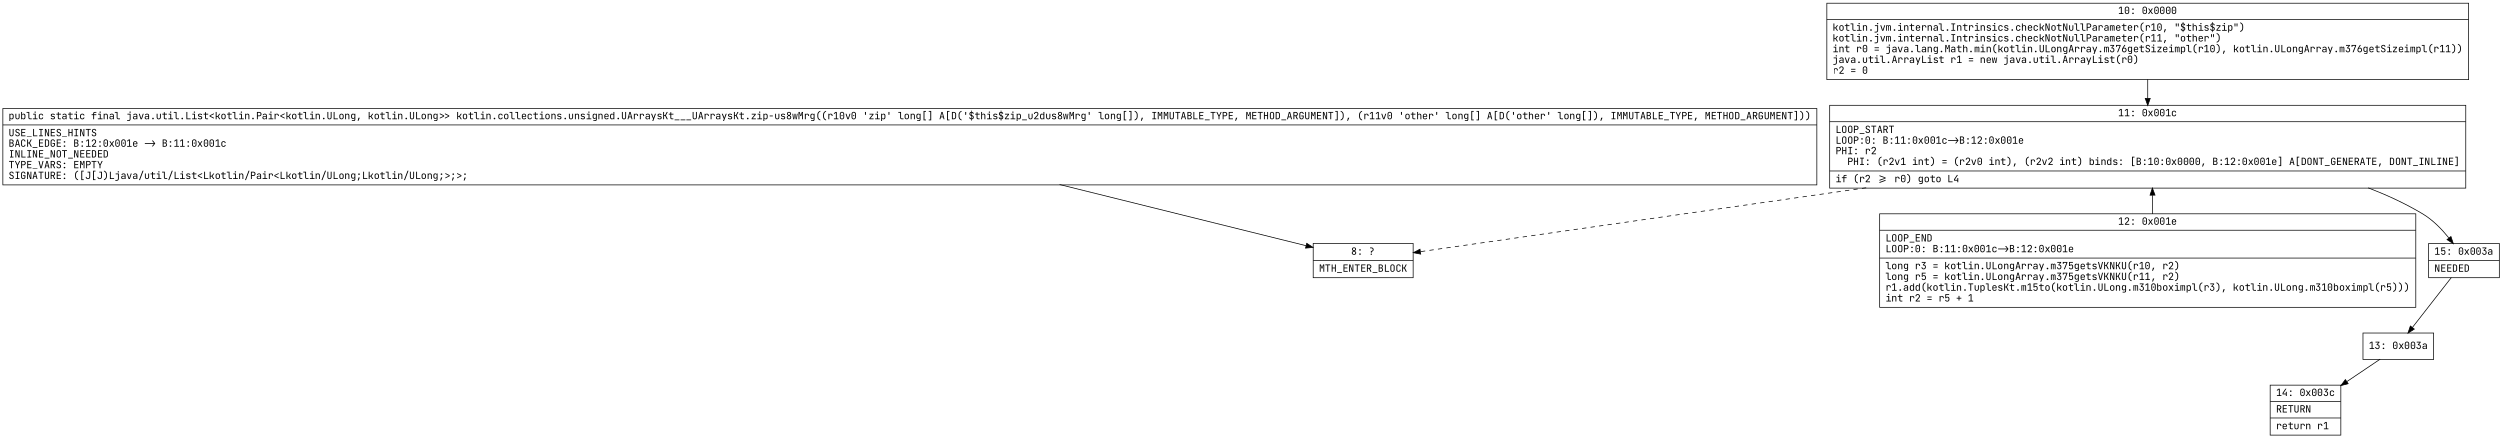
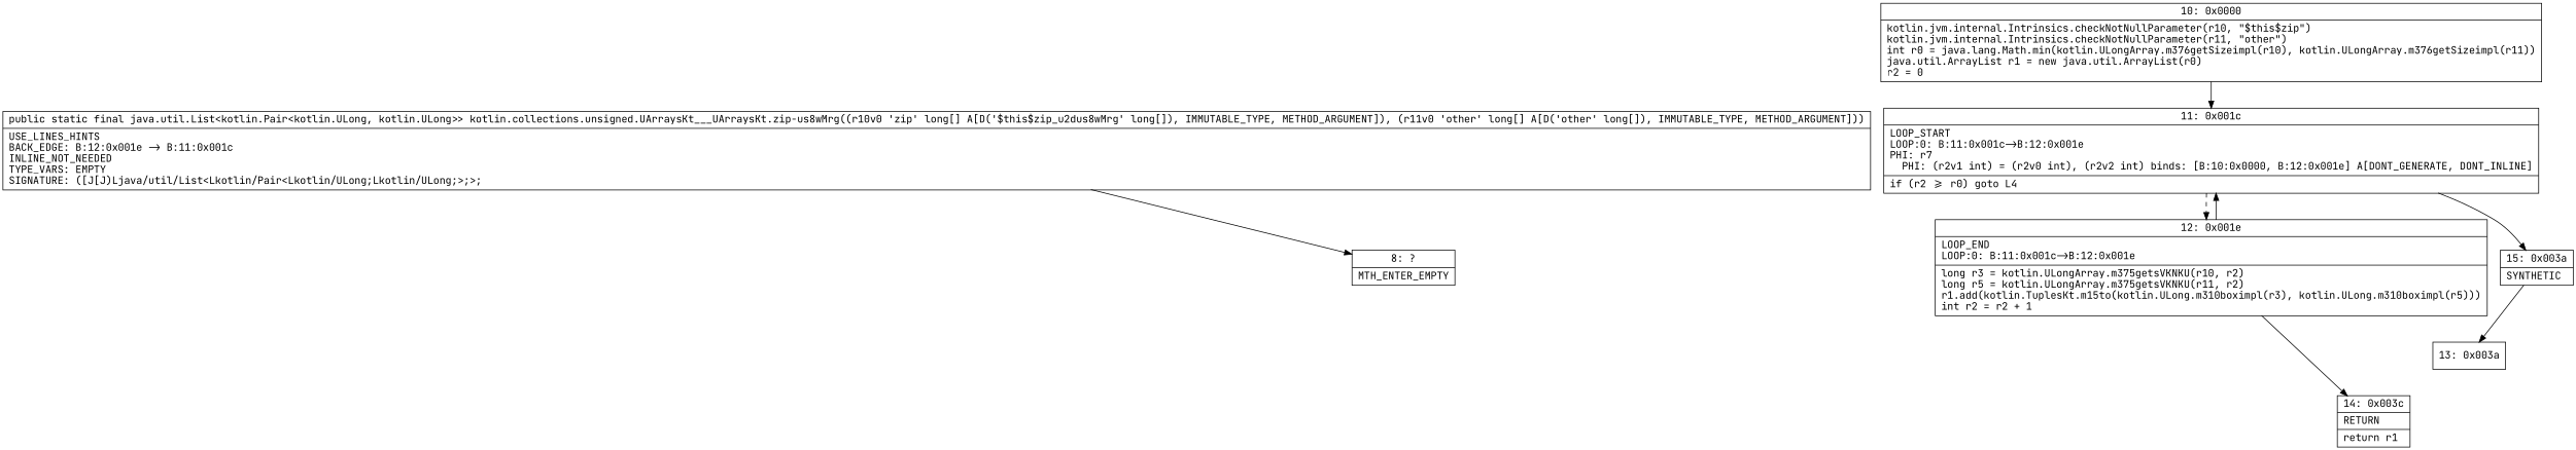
  digraph {
    fontname="JetBrains Mono"
    node [fontname="JetBrains Mono" shape=record]
    edge [fontname="JetBrains Mono"]
-   n1 [label="{8\:\ ?|MTH_ENTER_BLOCK\l}"]
+   n1 [label="{8\:\ ?|MTH_ENTER_EMPTY\l}"]
    n2 [label="{10\:\ 0x0000|kotlin.jvm.internal.Intrinsics.checkNotNullParameter(r10, \"$this$zip\")\lkotlin.jvm.internal.Intrinsics.checkNotNullParameter(r11, \"other\")\lint r0 = java.lang.Math.min(kotlin.ULongArray.m376getSizeimpl(r10), kotlin.ULongArray.m376getSizeimpl(r11))\ljava.util.ArrayList r1 = new java.util.ArrayList(r0)\lr2 = 0\l}"]
-   n3 [label="{11\:\ 0x001c|LOOP_START\lLOOP:0: B:11:0x001c\-\>B:12:0x001e\lPHI: r2 \l  PHI: (r2v1 int) = (r2v0 int), (r2v2 int) binds: [B:10:0x0000, B:12:0x001e] A[DONT_GENERATE, DONT_INLINE]\l|if (r2 \>= r0) goto L4\l}"]
-   n4 [label="{12\:\ 0x001e|LOOP_END\lLOOP:0: B:11:0x001c\-\>B:12:0x001e\l|long r3 = kotlin.ULongArray.m375getsVKNKU(r10, r2)\llong r5 = kotlin.ULongArray.m375getsVKNKU(r11, r2)\lr1.add(kotlin.TuplesKt.m15to(kotlin.ULong.m310boximpl(r3), kotlin.ULong.m310boximpl(r5)))\lint r2 = r5 + 1\l}"]
-   n5 [label="{15\:\ 0x003a|NEEDED\l}"]
+   n3 [label="{11\:\ 0x001c|LOOP_START\lLOOP:0: B:11:0x001c\-\>B:12:0x001e\lPHI: r7 \l  PHI: (r2v1 int) = (r2v0 int), (r2v2 int) binds: [B:10:0x0000, B:12:0x001e] A[DONT_GENERATE, DONT_INLINE]\l|if (r2 \>= r0) goto L4\l}"]
+   n4 [label="{12\:\ 0x001e|LOOP_END\lLOOP:0: B:11:0x001c\-\>B:12:0x001e\l|long r3 = kotlin.ULongArray.m375getsVKNKU(r10, r2)\llong r5 = kotlin.ULongArray.m375getsVKNKU(r11, r2)\lr1.add(kotlin.TuplesKt.m15to(kotlin.ULong.m310boximpl(r3), kotlin.ULong.m310boximpl(r5)))\lint r2 = r2 + 1\l}"]
+   n5 [label="{15\:\ 0x003a|SYNTHETIC\l}"]
    n6 [label="{13\:\ 0x003a}"]
    n7 [label="{14\:\ 0x003c|RETURN\l|return r1\l}"]
    n8 [label="{public static final java.util.List\<kotlin.Pair\<kotlin.ULong, kotlin.ULong\>\> kotlin.collections.unsigned.UArraysKt___UArraysKt.zip\-us8wMrg((r10v0 'zip' long[] A[D('$this$zip_u2dus8wMrg' long[]), IMMUTABLE_TYPE, METHOD_ARGUMENT]), (r11v0 'other' long[] A[D('other' long[]), IMMUTABLE_TYPE, METHOD_ARGUMENT]))  | USE_LINES_HINTS\lBACK_EDGE: B:12:0x001e \-\> B:11:0x001c\lINLINE_NOT_NEEDED\lTYPE_VARS: EMPTY\lSIGNATURE: ([J[J)Ljava\/util\/List\<Lkotlin\/Pair\<Lkotlin\/ULong;Lkotlin\/ULong;\>;\>;\l}"]
    n2 -> n3
-   n3 -> n1 [style=dashed]
+   n3 -> n4 [style=dashed]
    n3 -> n5
    n4 -> n3
    n5 -> n6
-   n6 -> n7
+   n4 -> n7
    n8 -> n1
  }
